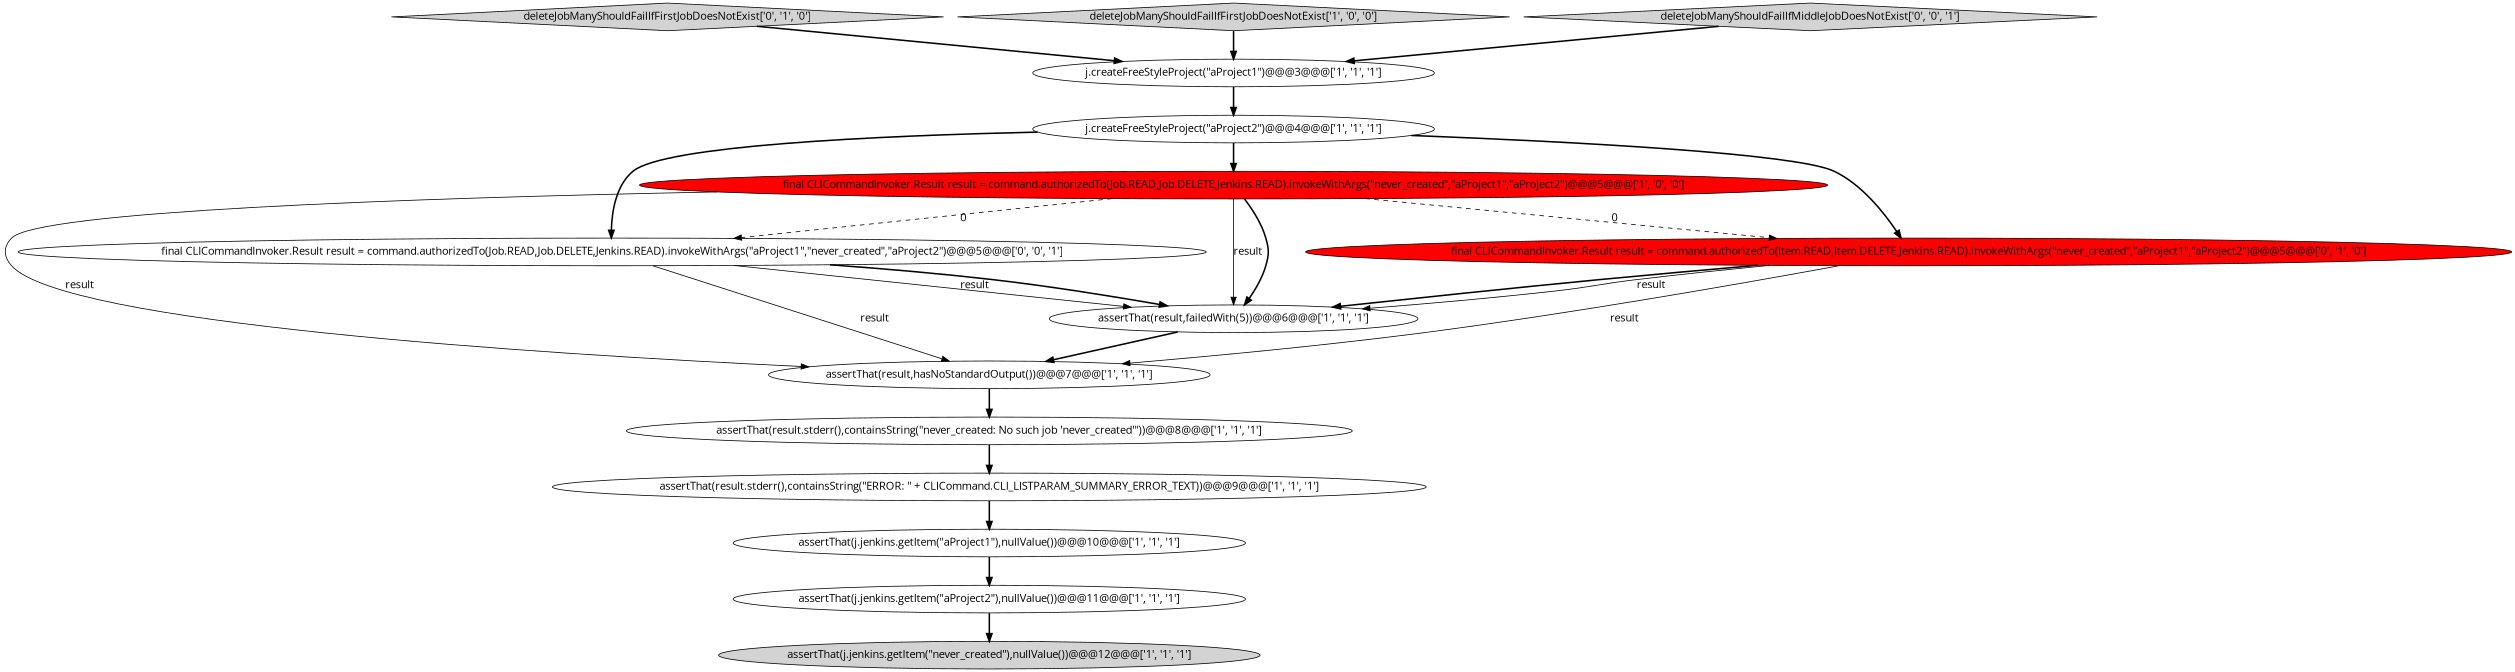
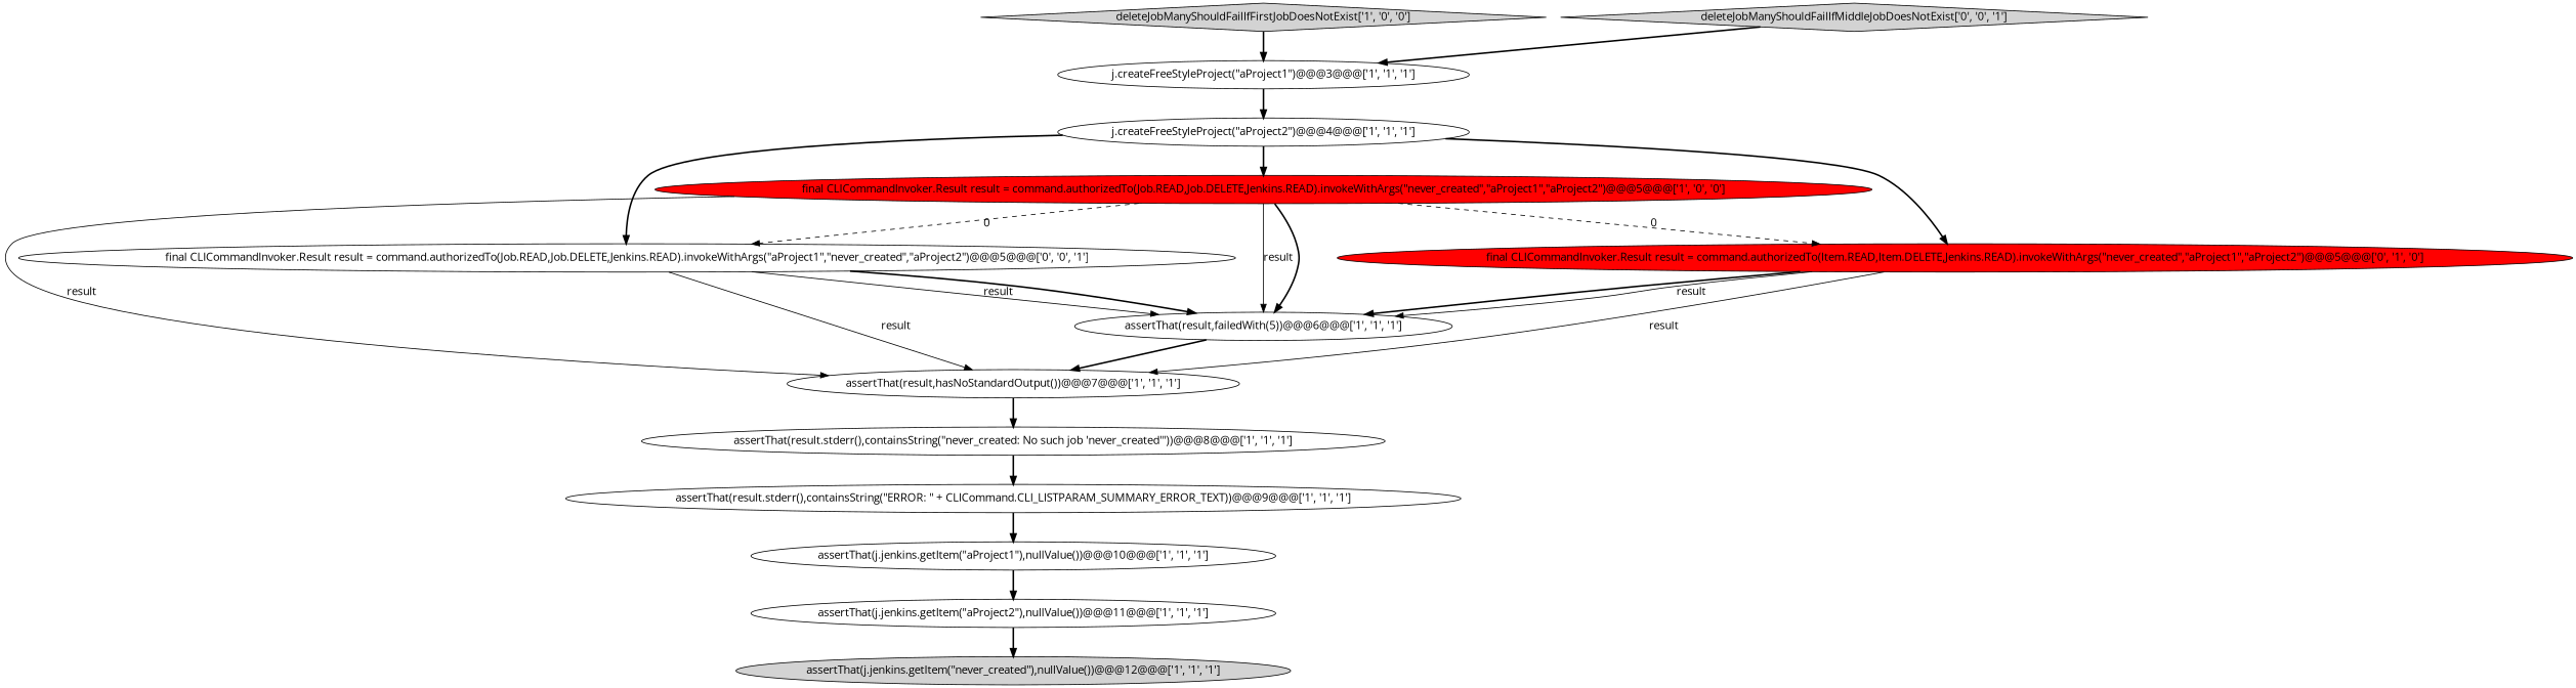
  digraph {
    fontname="Open Sans"
    node [fillcolor=white shape=ellipse style=filled fontname="Open Sans"]
    edge [style=bold fontname="Open Sans"]
    n1 [label="final CLICommandInvoker.Result result = command.authorizedTo(Job.READ,Job.DELETE,Jenkins.READ).invokeWithArgs(\"aProject1\",\"never_created\",\"aProject2\")@@@5@@@['0', '0', '1']"]
    n2 [label="assertThat(result,failedWith(5))@@@6@@@['1', '1', '1']"]
    n3 [label="assertThat(result,hasNoStandardOutput())@@@7@@@['1', '1', '1']"]
    n4 [fillcolor=red label="final CLICommandInvoker.Result result = command.authorizedTo(Job.READ,Job.DELETE,Jenkins.READ).invokeWithArgs(\"never_created\",\"aProject1\",\"aProject2\")@@@5@@@['1', '0', '0']"]
    n5 [fillcolor=red label="final CLICommandInvoker.Result result = command.authorizedTo(Item.READ,Item.DELETE,Jenkins.READ).invokeWithArgs(\"never_created\",\"aProject1\",\"aProject2\")@@@5@@@['0', '1', '0']"]
-   n6 [fillcolor=lightgray label="deleteJobManyShouldFailIfFirstJobDoesNotExist['0', '1', '0']" shape=diamond]
    n7 [label="j.createFreeStyleProject(\"aProject1\")@@@3@@@['1', '1', '1']"]
    n8 [fillcolor=lightgray label="deleteJobManyShouldFailIfFirstJobDoesNotExist['1', '0', '0']" shape=diamond]
    n9 [label="assertThat(result.stderr(),containsString(\"ERROR: \" + CLICommand.CLI_LISTPARAM_SUMMARY_ERROR_TEXT))@@@9@@@['1', '1', '1']"]
    n10 [label="assertThat(j.jenkins.getItem(\"aProject1\"),nullValue())@@@10@@@['1', '1', '1']"]
    n11 [label="assertThat(j.jenkins.getItem(\"aProject2\"),nullValue())@@@11@@@['1', '1', '1']"]
    n12 [label="j.createFreeStyleProject(\"aProject2\")@@@4@@@['1', '1', '1']"]
    n13 [fillcolor=lightgray label="assertThat(j.jenkins.getItem(\"never_created\"),nullValue())@@@12@@@['1', '1', '1']"]
    n14 [fillcolor=lightgray label="deleteJobManyShouldFailIfMiddleJobDoesNotExist['0', '0', '1']" shape=diamond]
    n15 [label="assertThat(result.stderr(),containsString(\"never_created: No such job 'never_created'\"))@@@8@@@['1', '1', '1']"]
    n1 -> n2 [label=result style=solid]
    n1 -> n2
    n1 -> n3 [label=result style=solid]
    n2 -> n3
    n3 -> n15
    n4 -> n1 [label=0 style=dashed]
    n4 -> n2 [label=result style=solid]
    n4 -> n2
    n4 -> n3 [label=result style=solid]
    n4 -> n5 [label=0 style=dashed]
    n5 -> n2
    n5 -> n2 [label=result style=solid]
    n5 -> n3 [label=result style=solid]
-   n6 -> n7
    n7 -> n12
    n8 -> n7
    n9 -> n10
    n10 -> n11
    n11 -> n13
    n12 -> n1
    n12 -> n4
    n12 -> n5
    n14 -> n7
    n15 -> n9
  }
